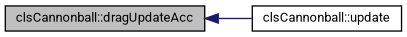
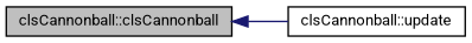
  digraph {
    rankdir=LR
    fontname=Roboto
    node [color=black fontname=Roboto fontsize=10 shape=record style=filled]
-   n1 [fillcolor=grey75 fontcolor=black height=0.2 label="clsCannonball::dragUpdateAcc" width=0.4]
+   n1 [fillcolor=grey75 fontcolor=black height=0.2 label="clsCannonball::clsCannonball" width=0.4]
    n2 [fillcolor=white height=0.2 label="clsCannonball::update" width=0.4]
    n1 -> n2 [color=midnightblue dir=back fontname=Roboto fontsize=10 labelfontname=Helvetica labelfontsize=10 style=solid]
  }
